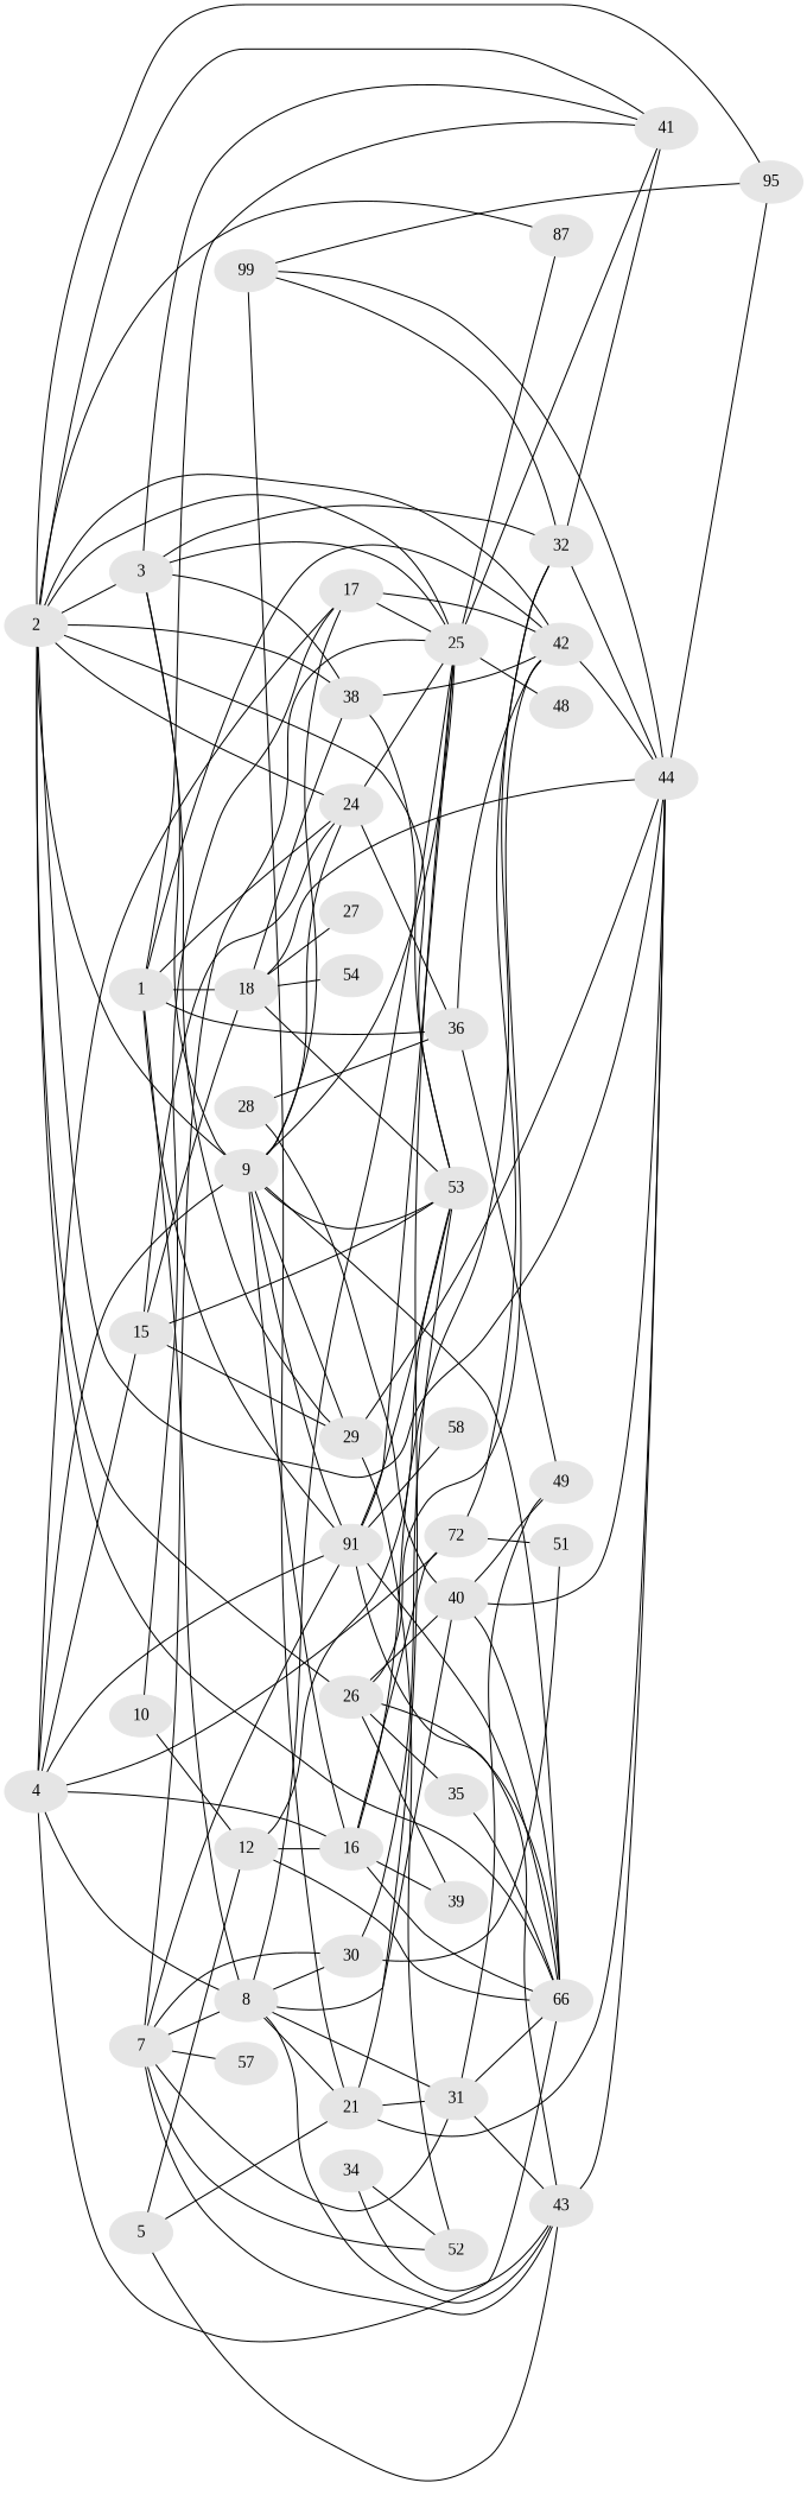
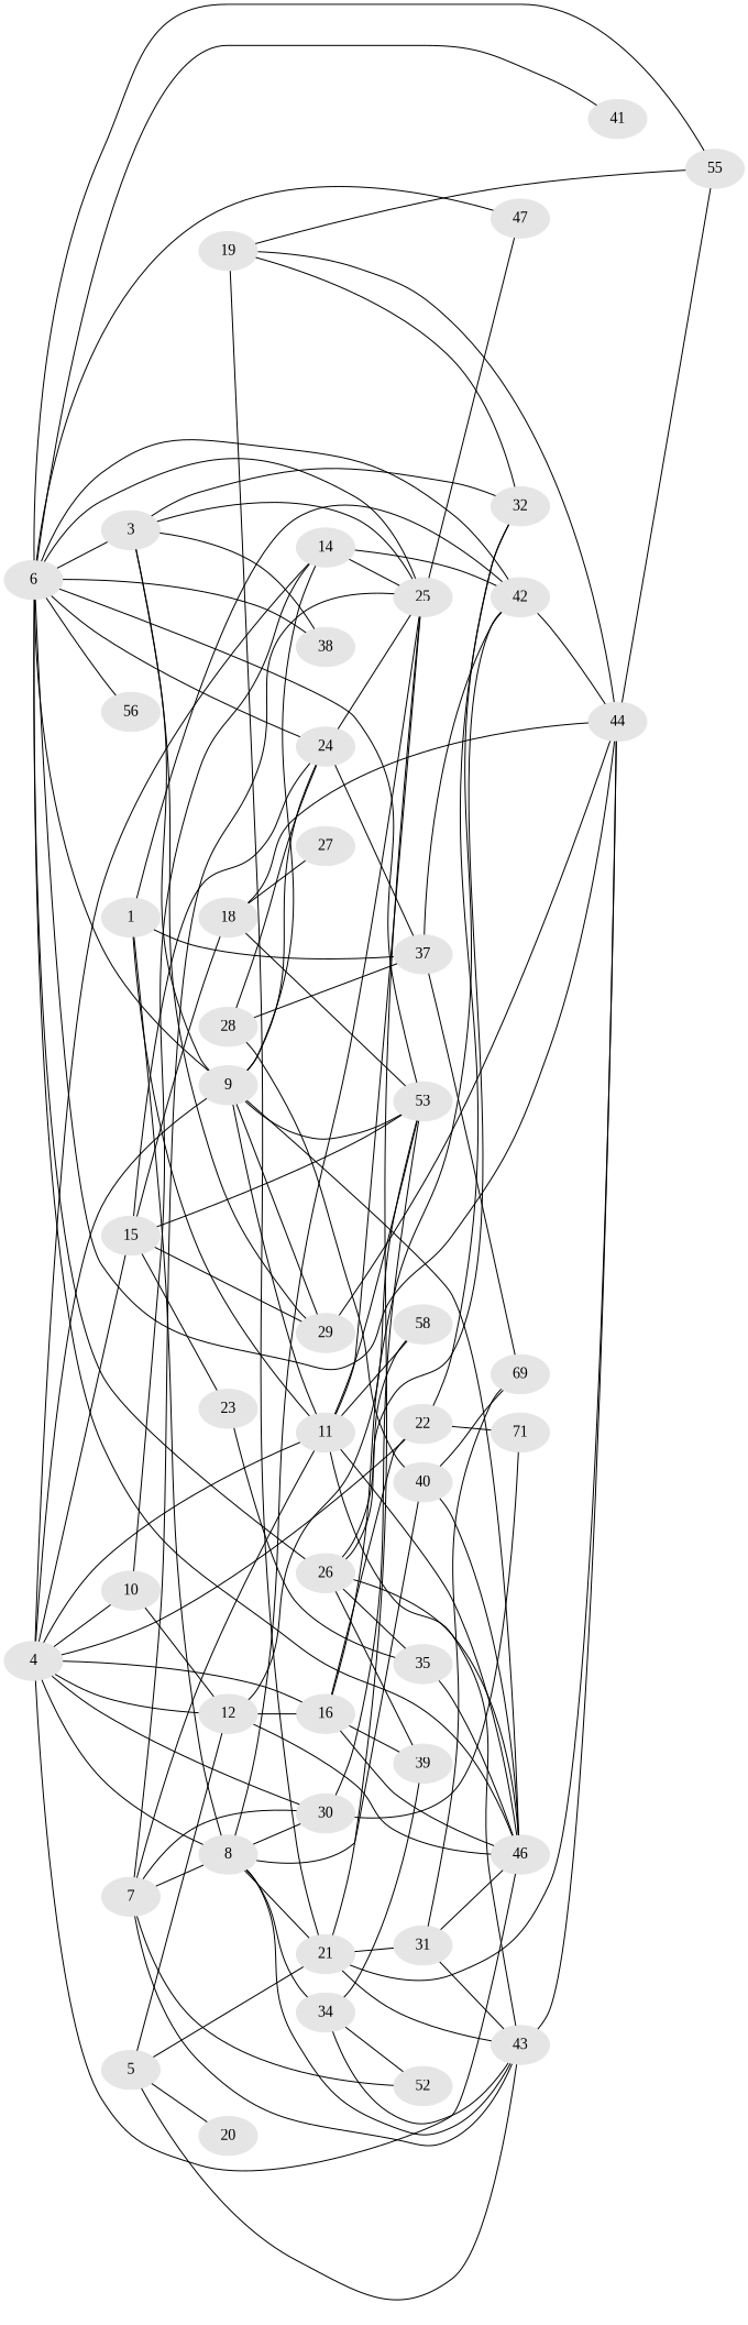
  graph {
    fontname="Liberation Serif"
    rankdir=LR
    node [color=gray90 fontname="Liberation Serif" style=filled]
    edge [fontname="Liberation Serif" weight=1.0]
    1
    8
-   11 [label=91]
+   11
    18
    24
-   37 [label=36]
+   37
    41
    42
    25
    30
    21
    43
    34
    40
-   46 [label=66]
+   46
    53
    n17 [label=58]
    38
    44
    27
-   54
    28
-   49
-   2
+   49 [label=69]
+   2 [label=6]
    3
    9
    26
-   47 [label=87]
-   55 [label=95]
+   47
+   55
+   56
    29
    32
    16
-   17
-   48
+   17 [label=14]
    39
    35
    52
    4
    10
    12
    15
-   22 [label=72]
-   51
+   22
+   23
+   51 [label=71]
    5
+   20
    31
    7
-   57
-   19 [label=99]
+   19
    1 -- 8
    1 -- 11
-   1 -- 18
-   1 -- 24
+   28 -- 24
    1 -- 37
-   1 -- 41
    1 -- 42
    8 -- 25
    8 -- 30
    8 -- 21
    8 -- 43
-   8 -- 31
+   8 -- 34
    8 -- 40
    11 -- 25 [weight=3.0]
    11 -- 43
    11 -- 46
    11 -- 53
    11 -- n17
    18 -- 53
-   18 -- 38
    18 -- 44
    18 -- 27
-   18 -- 54
    24 -- 37
    24 -- 25
    37 -- 42
    37 -- 49
    42 -- 44
-   25 -- 41 [weight=2.0]
    25 -- 47
-   25 -- 48
    30 -- 53 [weight=2.0]
    30 -- 51
    21 -- 25
+   21 -- 43 [weight=3.0]
    21 -- 44
    21 -- 31
    43 -- 44
    34 -- 43
+   34 -- 39 [weight=2.0]
    34 -- 52
    40 -- 46
-   40 -- 44
    40 -- 49
-   38 -- 42
-   38 -- 53
    44 -- 55
    28 -- 37
    28 -- 40
    2 -- 24
    2 -- 41
    2 -- 42
    2 -- 25
    2 -- 46
    2 -- 53
    2 -- 38 [weight=2.0]
    2 -- 44
    2 -- 3
    2 -- 9
    2 -- 26
    2 -- 47
    2 -- 55
-   3 -- 41
+   2 -- 56
    3 -- 25
    3 -- 38
    3 -- 9 [weight=4.0]
    3 -- 29
    3 -- 32
    9 -- 11
    9 -- 24
-   9 -- 25
    9 -- 46
    9 -- 53
    9 -- 29
-   9 -- 16
    9 -- 17
    26 -- 42
-   26 -- 40
+   26 -- n17
    26 -- 46
    26 -- 39
    26 -- 35
    29 -- 44
-   29 -- 52
-   32 -- 41
-   32 -- 44
    16 -- 46
    16 -- 32
    16 -- 39
    16 -- 22
    17 -- 42
    17 -- 25
    35 -- 46
    4 -- 8
    4 -- 11 [weight=2.0]
+   4 -- 30
    4 -- 46 [weight=4.0]
    4 -- 9 [weight=2.0]
    4 -- 16
    4 -- 17
+   4 -- 10
+   4 -- 12
    4 -- 15
    4 -- 22
    10 -- 17
    10 -- 12
    12 -- 46
    12 -- 53
    12 -- 16
    15 -- 18
    15 -- 24
    15 -- 53
    15 -- 29
+   15 -- 23
    22 -- 32
    22 -- 51
+   23 -- 35
    5 -- 21
    5 -- 43
    5 -- 12
+   5 -- 20
    31 -- 43
    31 -- 46
    31 -- 49
    7 -- 8
    7 -- 11
    7 -- 25
    7 -- 30
    7 -- 43
    7 -- 52
-   7 -- 31
-   7 -- 57
    19 -- 21
    19 -- 44 [weight=3.0]
    19 -- 55
    19 -- 32
  }
